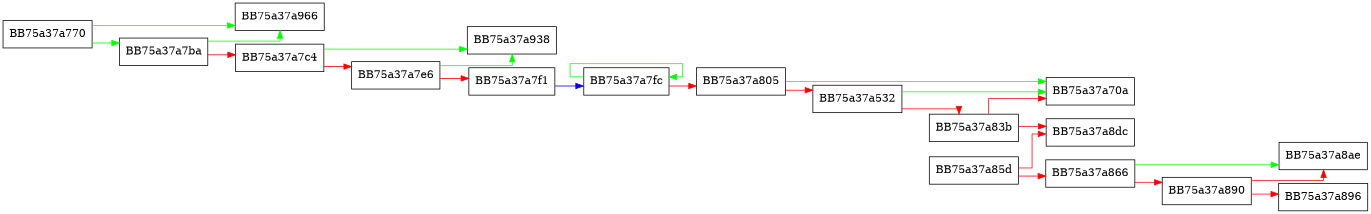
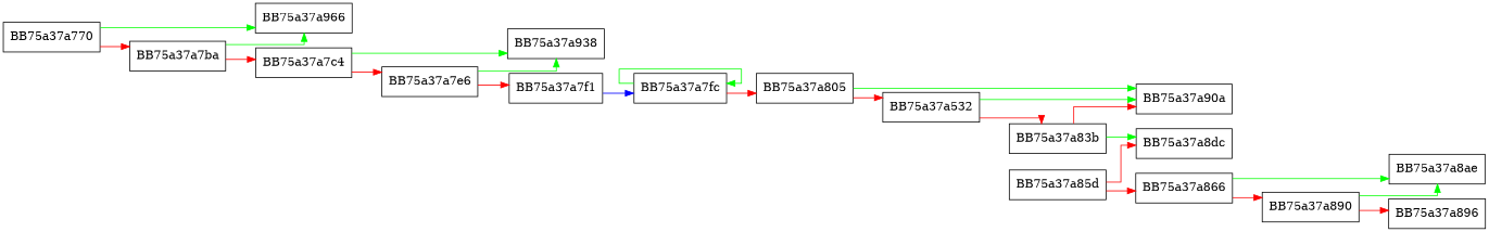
  digraph {
    rankdir=LR
    splines=ortho
    node [shape=box]
    edge [color=red]
    BB75a37a770
    BB75a37a966
    BB75a37a7ba
    BB75a37a7c4
    BB75a37a938
    BB75a37a7e6
    BB75a37a7f1
    BB75a37a7fc
    BB75a37a805
-   BB75a37a90a [label=BB75a37a70a]
+   BB75a37a90a
    n11 [label=BB75a37a532]
    BB75a37a83b
    BB75a37a8dc
    BB75a37a85d
    BB75a37a866
    BB75a37a8ae
    BB75a37a890
    BB75a37a896
    BB75a37a770 -> BB75a37a966 [color=green]
-   BB75a37a770 -> BB75a37a7ba [color=green]
+   BB75a37a770 -> BB75a37a7ba
    BB75a37a7ba -> BB75a37a966 [color=green]
    BB75a37a7ba -> BB75a37a7c4
    BB75a37a7c4 -> BB75a37a938 [color=green]
    BB75a37a7c4 -> BB75a37a7e6
    BB75a37a7e6 -> BB75a37a938 [color=green]
    BB75a37a7e6 -> BB75a37a7f1
    BB75a37a7f1 -> BB75a37a7fc [color=blue]
    BB75a37a7fc -> BB75a37a7fc [color=green]
    BB75a37a7fc -> BB75a37a805
    BB75a37a805 -> BB75a37a90a [color=green]
    BB75a37a805 -> n11
    n11 -> BB75a37a90a [color=green]
    n11 -> BB75a37a83b
    BB75a37a83b -> BB75a37a90a
-   BB75a37a83b -> BB75a37a8dc
+   BB75a37a83b -> BB75a37a8dc [color=green]
    BB75a37a85d -> BB75a37a8dc
    BB75a37a85d -> BB75a37a866
    BB75a37a866 -> BB75a37a8ae [color=green]
    BB75a37a866 -> BB75a37a890
-   BB75a37a890 -> BB75a37a8ae
+   BB75a37a890 -> BB75a37a8ae [color=green]
    BB75a37a890 -> BB75a37a896
  }
